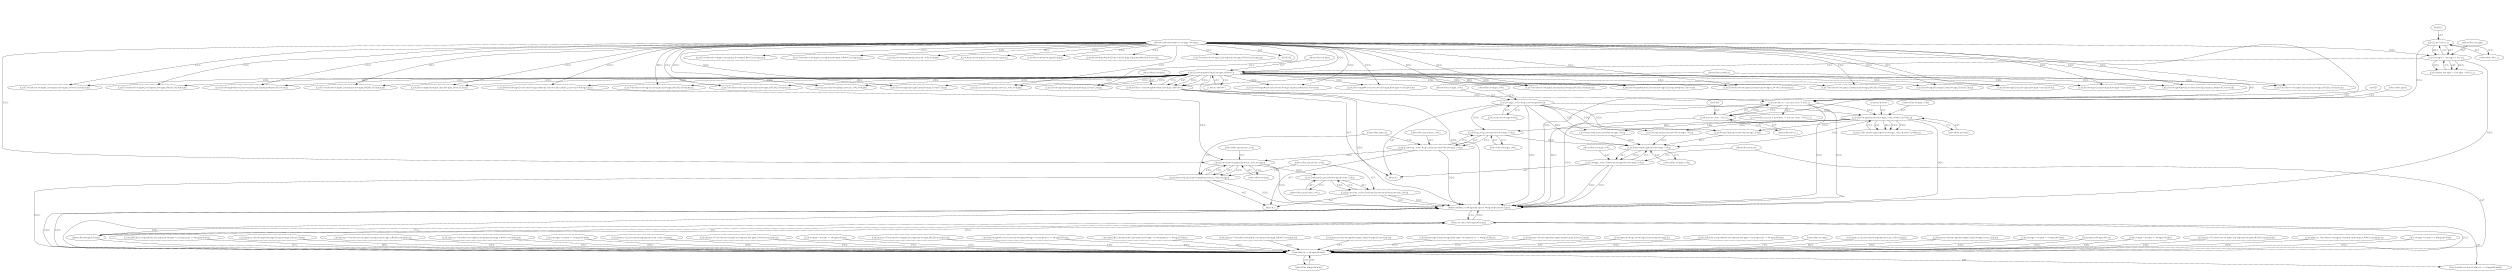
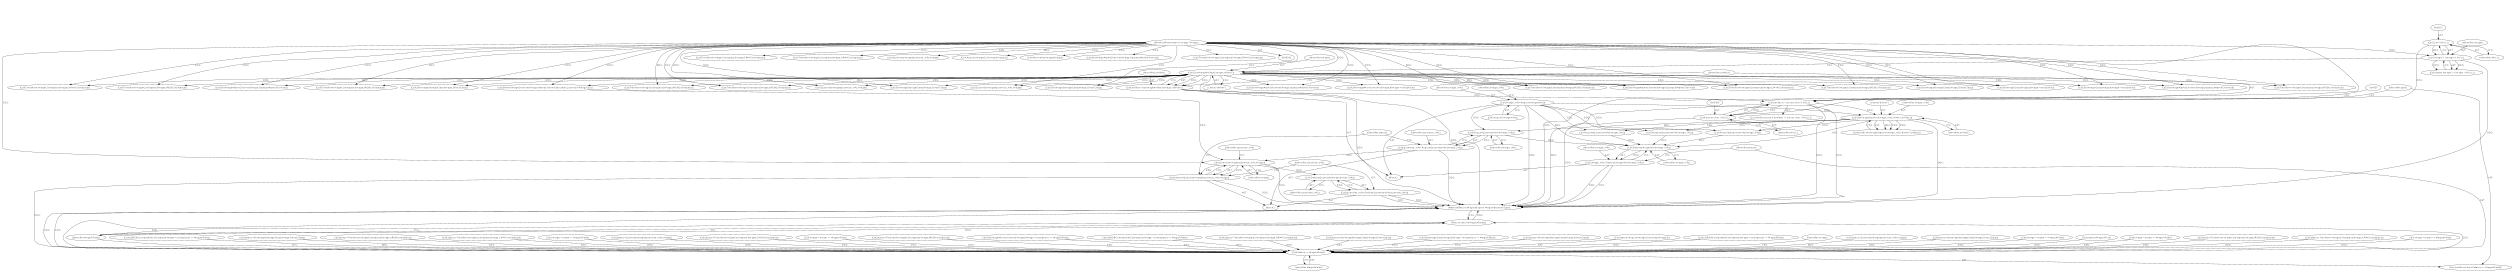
  digraph {
    fontname=Montserrat
    node [fontname=Montserrat]
    edge [fontname=Montserrat]
    n1 [label="(Call,AcquireQuantizeInfo(image_info))"]
    n2 [label="(Call,quantize_info=AcquireQuantizeInfo(image_info))"]
    n3 [label="(Call,DestroyImageInfo(image_info))"]
    n4 [label="(Identifier,image_info)"]
    n5 [label="(MethodReturn,MagickExport MagickBooleanType)"]
    n6 [label="(Call,QuantizeImage(quantize_info,image))"]
    n7 [label="(Block,)"]
    n8 [label="(Call,image_info=DestroyImageInfo(image_info))"]
    n9 [label="(Identifier,image_info)"]
    n10 [label="(Call,SetImageOption(image_info,\"dither\",artifact))"]
    n11 [label="(Call,AcquireQuantizeInfo(image_info))"]
    n12 [label="(Call,(void) SetImageOption(image_info,\"dither\",artifact))"]
    n13 [label="(Identifier,artifact)"]
    n14 [label="(Call,AcquireQuantizeInfo(image_info))"]
    n15 [label="(Call,AcquireQuantizeInfo(image_info))"]
    n16 [label="(Return,return(MagickFalse);)"]
    n17 [label="(Call,image_info=AcquireImageInfo())"]
    n18 [label="(Call,AcquireImageInfo())"]
    n19 [label="(Block,)"]
    n20 [label="(Call,artifact != (const char *) NULL)"]
    n21 [label="(Call,(const char *) NULL)"]
    n22 [label="(ControlStructure,if (artifact != (const char *) NULL))"]
    n23 [label="(Identifier,NULL)"]
    n24 [label="(Call,artifact=GetImageArtifact(image,\"dither\"))"]
    n25 [label="(Call,GetImageArtifact(image,\"dither\"))"]
    n26 [label="(Call,SetImageStorageClass(image,DirectClass))"]
    n27 [label="(Call,TransformImageColorspace(image,sRGBColorspace))"]
    n28 [label="(Call,SetImageStorageClass(image,DirectClass))"]
    n29 [label="(Call,TransformImageColorspace(image,sRGBColorspace))"]
    n30 [label="(Call,TransformImageColorspace(image,sRGBColorspace))"]
    n31 [label="(Call,SetImageAlphaChannel(image,OpaqueAlphaChannel))"]
    n32 [label="(Call,TransformImageColorspace(image,sRGBColorspace))"]
    n33 [label="(Call,TransformImageColorspace(image,CMYKColorspace))"]
    n34 [label="(Call,SetImageStorageClass(image,DirectClass))"]
    n35 [label="(Call,TransformImageColorspace(image,CMYKColorspace))"]
    n36 [label="(Call,TransformImageColorspace(image,sRGBColorspace))"]
    n37 [label="(Call,SetImageAlphaChannel(image,OpaqueAlphaChannel))"]
    n38 [label="(Call,TransformImageColorspace(image,sRGBColorspace))"]
    n39 [label="(Call,TransformImageColorspace(image,sRGBColorspace))"]
    n40 [label="(Call,QuantizeImage(quantize_info,image))"]
    n41 [label="(Call,QuantizeImage(quantize_info,image))"]
    n42 [label="(Literal,\"dither\")"]
    n43 [label="(Call,SetImageGray(image,&image->exception))"]
    n44 [label="(Call,BilevelImageChannel(image,AlphaChannel,(double) QuantumRange/2.0))"]
    n45 [label="(Call,SetImageGray(image,&image->exception))"]
    n46 [label="(Call,SetImageStorageClass(image,DirectClass))"]
    n47 [label="(Call,SetImageAlphaChannel(image,OpaqueAlphaChannel))"]
    n48 [label="(Call,SetImageMonochrome(image,&image->exception))"]
    n49 [label="(Call,SetImageAlphaChannel(image,OpaqueAlphaChannel))"]
    n50 [label="(Call,image != (Image *) NULL)"]
    n51 [label="(Call,(Call *) NULL)"]
    n52 [label="(Call,assert(image != (Image *) NULL))"]
    n53 [label="(Identifier,NULL)"]
    n54 [label="(MethodParameterIn,Image *image)"]
    n55 [label="(Call,TransformImageColorspace(image,GRAYColorspace))"]
    n56 [label="(Call,TransformImageColorspace(image,GRAYColorspace))"]
    n57 [label="(Call,QuantizeImage(quantize_info,image))"]
    n58 [label="(Call,AcquireImageColormap(image,2))"]
    n59 [label="(Call,NormalizeImage(image))"]
    n60 [label="(Call,SetImageAlphaChannel(image,OpaqueAlphaChannel))"]
    n61 [label="(Call,TransformImageColorspace(image,GRAYColorspace))"]
    1000100
    n63 [label="(Call,status=QuantizeImage(quantize_info,image))"]
    n64 [label="(Call,DestroyQuantizeInfo(quantize_info))"]
    n65 [label="(Identifier,image)"]
    n66 [label="(Call,status == MagickFalse)"]
    n67 [label="(Call,quantize_info=DestroyQuantizeInfo(quantize_info))"]
    n68 [label="(Identifier,quantize_info)"]
    n69 [label="(ControlStructure,if (status == MagickFalse))"]
    n70 [label="(Identifier,MagickFalse)"]
    n71 [label="(Identifier,MagickFalse)"]
    n72 [label="(Identifier,artifact)"]
    n73 [label="(Call,IssRGBCompatibleColorspace(image->colorspace) == MagickFalse)"]
    n74 [label="(Identifier,type)"]
    n75 [label="(Identifier,image_info)"]
    n76 [label="(Call,status=SetImageStorageClass(image,DirectClass))"]
    n77 [label="(Call,status=TransformImageColorspace(image,sRGBColorspace))"]
    n78 [label="(Call,status=TransformImageColorspace(image,CMYKColorspace))"]
    n79 [label="(Call,image->matte == MagickFalse)"]
    n80 [label="(Call,status=QuantizeImage(quantize_info,image))"]
    n81 [label="(Call,status=TransformImageColorspace(image,CMYKColorspace))"]
    n82 [label="(Call,image->matte == MagickFalse)"]
    n83 [label="(Call,status=TransformImageColorspace(image,sRGBColorspace))"]
    n84 [label="(Call,SetImageMonochrome(image,&image->exception) == MagickFalse)"]
    n85 [label="(Call,IssRGBCompatibleColorspace(image->colorspace) == MagickFalse)"]
    n86 [label="(Call,status=TransformImageColorspace(image,GRAYColorspace))"]
    n87 [label="(Call,status=SetImageStorageClass(image,DirectClass))"]
    n88 [label="(Call,SetImageGray(image,&image->exception) == MagickFalse)"]
    n89 [label="(Identifier,quantize_info)"]
    n90 [label="(Identifier,image)"]
    n91 [label="(Call,status=SetImageStorageClass(image,DirectClass))"]
    n92 [label="(Identifier,image_info)"]
    n93 [label="(Call,status=AcquireImageColormap(image,2))"]
    n94 [label="(Call,IssRGBCompatibleColorspace(image->colorspace) == MagickFalse)"]
    n95 [label="(Identifier,image_info)"]
    n96 [label="(Identifier,quantize_info)"]
    n97 [label="(Identifier,status)"]
    n98 [label="(Identifier,quantize_info)"]
    n99 [label="(Literal,\"dither\")"]
    n100 [label="(Identifier,image)"]
    n101 [label="(Call,status=QuantizeImage(quantize_info,image))"]
    n102 [label="(Call,status=SetImageStorageClass(image,DirectClass))"]
    n103 [label="(Call,image->matte == MagickFalse)"]
    n104 [label="(Identifier,artifact)"]
    n105 [label="(Identifier,image)"]
    n106 [label="(Call,status=MagickTrue)"]
    n107 [label="(Call,image->matte == MagickFalse)"]
    n108 [label="(Call,status=TransformImageColorspace(image,sRGBColorspace))"]
    n109 [label="(Call,status=TransformImageColorspace(image,GRAYColorspace))"]
    n110 [label="(Call,image->matte == MagickFalse)"]
    n111 [label="(Identifier,status)"]
    n112 [label="(Identifier,image_info)"]
    1000157
    1000112
    1000154
    n1 -> n2 [label="AST: "]
    n1 -> n2 [label="DDG: "]
    n1 -> n3 [label="DDG: "]
    n1 -> n4 [label="CFG: "]
    n2 -> n1 [label="CFG: "]
    n2 -> n5 [label="DDG: "]
    n2 -> n6 [label="DDG: "]
    n2 -> n7 [label="AST: "]
    n3 -> n8 [label="AST: "]
    n3 -> n8 [label="DDG: "]
    n3 -> n9 [label="CFG: "]
    n4 -> n1 [label="AST: "]
    n5 -> n16 [label="CFG: "]
    n6 -> n5 [label="DDG: "]
    n6 -> n63 [label="AST: "]
    n6 -> n63 [label="DDG: "]
    n6 -> n63 [label="DDG: "]
    n6 -> n64 [label="DDG: "]
    n6 -> n65 [label="CFG: "]
    n8 -> n3 [label="CFG: "]
    n8 -> n5 [label="DDG: "]
    n8 -> n5 [label="DDG: "]
    n8 -> n19 [label="AST: "]
    n9 -> n3 [label="AST: "]
    n10 -> n1 [label="DDG: "]
    n10 -> n3 [label="DDG: "]
    n10 -> n5 [label="DDG: "]
    n10 -> n11 [label="DDG: "]
    n10 -> n12 [label="AST: "]
    n10 -> n12 [label="DDG: "]
    n10 -> n12 [label="DDG: "]
    n10 -> n12 [label="DDG: "]
    n10 -> n13 [label="CFG: "]
    n10 -> n14 [label="DDG: "]
    n10 -> n15 [label="DDG: "]
    n11 -> n3 [label="DDG: "]
    n12 -> n10 [label="CFG: "]
    n13 -> n10 [label="AST: "]
    n14 -> n3 [label="DDG: "]
    n15 -> n3 [label="DDG: "]
    n16 -> n5 [label="DDG: "]
-   n16 -> n69 [label="AST: "]
+   n74 -> n69 [label="AST: "]
    n16 -> n71 [label="CFG: "]
    n17 -> n1 [label="DDG: "]
    n17 -> n3 [label="DDG: "]
    n17 -> n5 [label="DDG: "]
    n17 -> n10 [label="DDG: "]
    n17 -> n11 [label="DDG: "]
    n17 -> n14 [label="DDG: "]
    n17 -> n15 [label="DDG: "]
    n17 -> n18 [label="CFG: "]
    n17 -> n19 [label="AST: "]
    n18 -> n17 [label="AST: "]
    n20 -> n5 [label="DDG: "]
    n20 -> n5 [label="DDG: "]
    n20 -> n5 [label="DDG: "]
    n20 -> n10 [label="DDG: "]
    n20 -> n21 [label="CFG: "]
    n20 -> n22 [label="AST: "]
    n21 -> n5 [label="DDG: "]
    n21 -> n20 [label="AST: "]
    n21 -> n20 [label="DDG: "]
    n21 -> n23 [label="CFG: "]
    n23 -> n21 [label="AST: "]
    n24 -> n5 [label="DDG: "]
    n24 -> n19 [label="AST: "]
    n24 -> n20 [label="DDG: "]
    n24 -> n25 [label="CFG: "]
    n25 -> n5 [label="DDG: "]
    n25 -> n24 [label="AST: "]
    n25 -> n24 [label="DDG: "]
    n25 -> n24 [label="DDG: "]
    n25 -> n26 [label="DDG: "]
    n25 -> n27 [label="DDG: "]
    n25 -> n28 [label="DDG: "]
    n25 -> n29 [label="DDG: "]
    n25 -> n30 [label="DDG: "]
    n25 -> n31 [label="DDG: "]
    n25 -> n32 [label="DDG: "]
    n25 -> n33 [label="DDG: "]
    n25 -> n34 [label="DDG: "]
    n25 -> n35 [label="DDG: "]
    n25 -> n36 [label="DDG: "]
    n25 -> n37 [label="DDG: "]
    n25 -> n38 [label="DDG: "]
    n25 -> n39 [label="DDG: "]
    n25 -> n40 [label="DDG: "]
    n25 -> n41 [label="DDG: "]
    n25 -> n42 [label="CFG: "]
    n25 -> n43 [label="DDG: "]
    n25 -> n44 [label="DDG: "]
    n25 -> n45 [label="DDG: "]
    n25 -> n46 [label="DDG: "]
    n25 -> n47 [label="DDG: "]
    n25 -> n48 [label="DDG: "]
    n25 -> n49 [label="DDG: "]
    n42 -> n25 [label="AST: "]
    n44 -> n6 [label="DDG: "]
    n50 -> n5 [label="DDG: "]
    n50 -> n25 [label="DDG: "]
    n50 -> n51 [label="CFG: "]
    n50 -> n52 [label="AST: "]
    n50 -> n52 [label="DDG: "]
    n50 -> n52 [label="DDG: "]
    n51 -> n21 [label="DDG: "]
    n51 -> n50 [label="AST: "]
    n51 -> n50 [label="DDG: "]
    n51 -> n53 [label="CFG: "]
    n52 -> n50 [label="CFG: "]
    n53 -> n51 [label="AST: "]
    n54 -> n5 [label="DDG: "]
    n54 -> n6 [label="DDG: "]
    n54 -> n25 [label="DDG: "]
    n54 -> n26 [label="DDG: "]
    n54 -> n27 [label="DDG: "]
    n54 -> n28 [label="DDG: "]
    n54 -> n29 [label="DDG: "]
    n54 -> n30 [label="DDG: "]
    n54 -> n31 [label="DDG: "]
    n54 -> n32 [label="DDG: "]
    n54 -> n33 [label="DDG: "]
    n54 -> n34 [label="DDG: "]
    n54 -> n35 [label="DDG: "]
    n54 -> n36 [label="DDG: "]
    n54 -> n37 [label="DDG: "]
    n54 -> n38 [label="DDG: "]
    n54 -> n39 [label="DDG: "]
    n54 -> n40 [label="DDG: "]
    n54 -> n41 [label="DDG: "]
    n54 -> n43 [label="DDG: "]
    n54 -> n44 [label="DDG: "]
    n54 -> n45 [label="DDG: "]
    n54 -> n46 [label="DDG: "]
    n54 -> n47 [label="DDG: "]
    n54 -> n48 [label="DDG: "]
    n54 -> n49 [label="DDG: "]
    n54 -> n50 [label="DDG: "]
    n54 -> n55 [label="DDG: "]
    n54 -> n56 [label="DDG: "]
    n54 -> n57 [label="DDG: "]
    n54 -> n58 [label="DDG: "]
    n54 -> n59 [label="DDG: "]
    n54 -> n60 [label="DDG: "]
    n54 -> n61 [label="DDG: "]
    n54 -> 1000100 [label="AST: "]
    n63 -> n5 [label="DDG: "]
    n63 -> n6 [label="CFG: "]
    n63 -> n7 [label="AST: "]
    n63 -> n66 [label="DDG: "]
    n64 -> n67 [label="AST: "]
    n64 -> n67 [label="DDG: "]
    n64 -> n68 [label="CFG: "]
    n65 -> n6 [label="AST: "]
    n66 -> n5 [label="DDG: "]
    n66 -> n5 [label="DDG: "]
    n66 -> n5 [label="DDG: "]
    n66 -> n16 [label="DDG: "]
    n66 -> n69 [label="AST: "]
    n66 -> n70 [label="CFG: "]
    n67 -> n5 [label="DDG: "]
    n67 -> n5 [label="DDG: "]
    n67 -> n7 [label="AST: "]
    n67 -> n64 [label="CFG: "]
    n68 -> n64 [label="AST: "]
    n70 -> n66 [label="AST: "]
    n71 -> n16 [label="AST: "]
    n71 -> n16 [label="DDG: "]
    n71 -> n66 [label="CFG: "]
    n72 -> n24 [label="AST: "]
    n73 -> n66 [label="DDG: "]
    n74 -> n20 [label="CFG: "]
    n75 -> n10 [label="AST: "]
    n76 -> n66 [label="DDG: "]
    n77 -> n66 [label="DDG: "]
    n78 -> n66 [label="DDG: "]
    n79 -> n66 [label="DDG: "]
    n80 -> n66 [label="DDG: "]
    n81 -> n66 [label="DDG: "]
    n82 -> n66 [label="DDG: "]
    n83 -> n66 [label="DDG: "]
    n84 -> n66 [label="DDG: "]
    n85 -> n66 [label="DDG: "]
    n86 -> n66 [label="DDG: "]
    n87 -> n66 [label="DDG: "]
    n88 -> n66 [label="DDG: "]
    n89 -> n6 [label="AST: "]
    n90 -> n50 [label="AST: "]
    n91 -> n66 [label="DDG: "]
    n92 -> n17 [label="CFG: "]
    n93 -> n66 [label="AST: "]
    n94 -> n66 [label="DDG: "]
    n95 -> n17 [label="AST: "]
    n96 -> n2 [label="AST: "]
    n97 -> n2 [label="CFG: "]
    n97 -> n63 [label="AST: "]
    n98 -> n63 [label="CFG: "]
    n98 -> n67 [label="AST: "]
    n99 -> n10 [label="AST: "]
    n100 -> n66 [label="CFG: "]
    n101 -> n66 [label="DDG: "]
    n102 -> n66 [label="DDG: "]
    n103 -> n66 [label="DDG: "]
    n104 -> n20 [label="AST: "]
    n104 -> n24 [label="CFG: "]
    n105 -> n25 [label="AST: "]
    n106 -> n66 [label="DDG: "]
    n107 -> n66 [label="DDG: "]
    n108 -> n66 [label="DDG: "]
    n109 -> n66 [label="DDG: "]
    n110 -> n66 [label="DDG: "]
    n111 -> n8 [label="CFG: "]
    n111 -> n66 [label="AST: "]
    n112 -> n8 [label="AST: "]
    1000157 -> n20 [label="CFG: "]
    1000112 -> n51 [label="AST: "]
    1000154 -> n21 [label="AST: "]
  }
